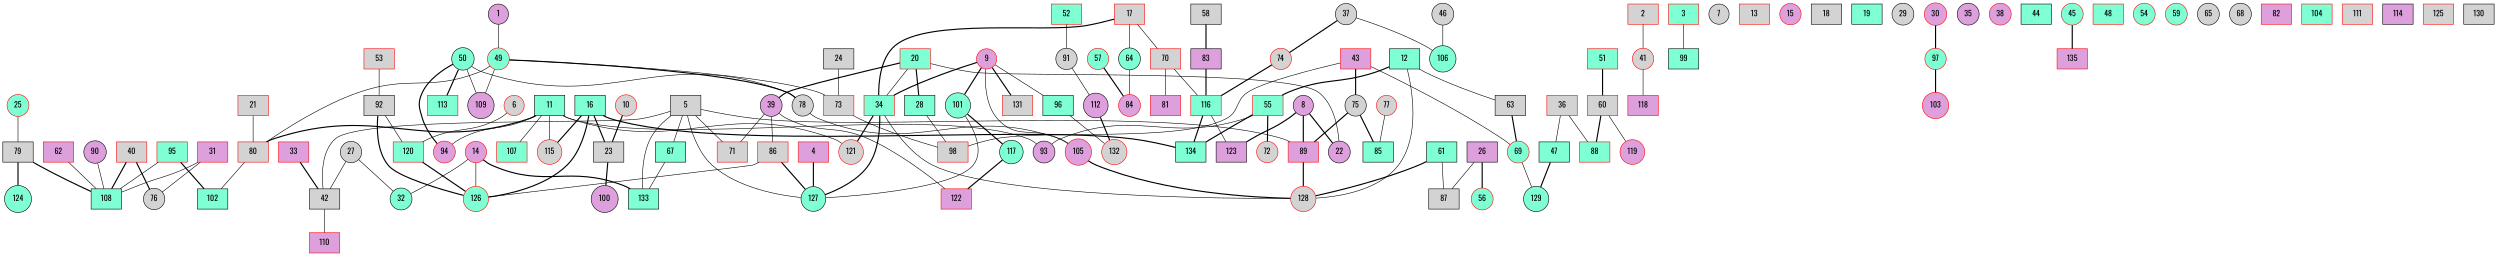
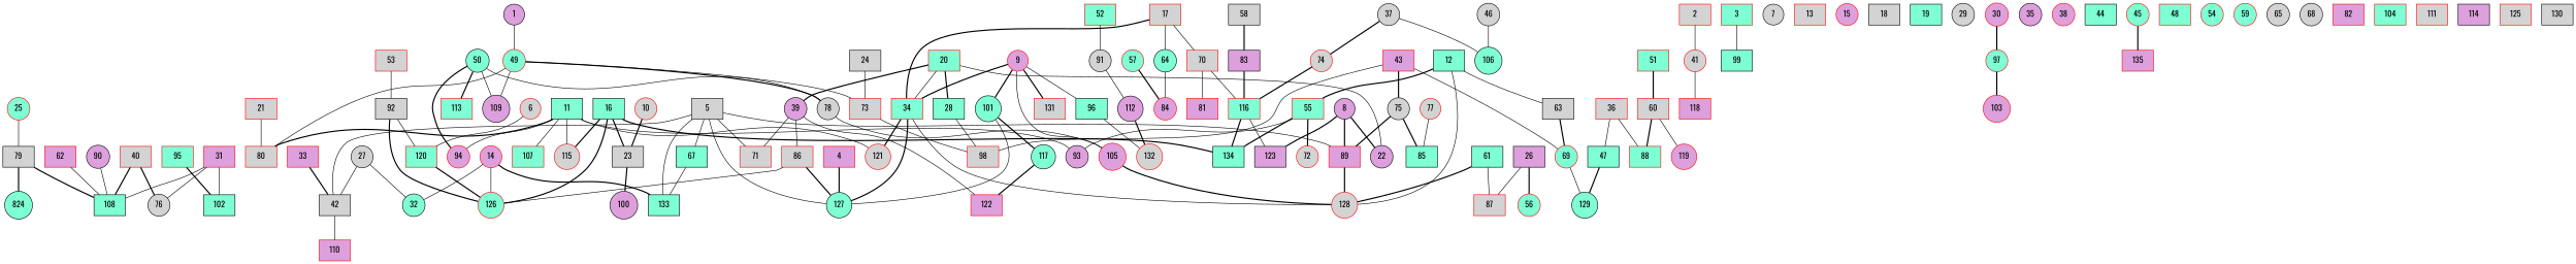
  graph {
    fontname=Oswald
    node [color=red fillcolor=aquamarine fontname=Oswald shape=box style=filled]
    edge [fontname=Oswald style=solid]
    1 [color=black fillcolor=plum shape=circle]
    49 [shape=circle]
    80 [fillcolor=lightgrey]
    73 [fillcolor=lightgrey]
    78 [color=black fillcolor=lightgrey shape=circle]
    109 [color=black fillcolor=plum shape=circle]
    41 [fillcolor=lightgrey shape=circle]
    2 [fillcolor=lightgrey]
    118 [fillcolor=plum]
    3
    99 [color=black]
    4 [fillcolor=plum]
    127 [color=black shape=circle]
    5 [color=black fillcolor=lightgrey]
    42 [color=black fillcolor=lightgrey]
    67 [color=black]
    71 [fillcolor=lightgrey]
    89 [fillcolor=plum]
    133 [color=black]
    110 [fillcolor=plum]
    128 [fillcolor=lightgrey shape=circle]
    6 [fillcolor=lightgrey shape=circle]
    120
    126 [shape=circle]
    7 [color=black fillcolor=lightgrey shape=circle]
    8 [color=black fillcolor=plum shape=circle]
    22 [color=black fillcolor=plum shape=circle]
    123 [color=black fillcolor=plum]
    9 [fillcolor=plum shape=circle]
    34
    96 [color=black]
    101 [color=black shape=circle]
    105 [fillcolor=plum shape=circle]
    131 [fillcolor=lightgrey]
    121 [fillcolor=lightgrey shape=circle]
    132 [fillcolor=lightgrey shape=circle]
    117 [color=black shape=circle]
    10 [fillcolor=lightgrey shape=circle]
    23 [color=black fillcolor=lightgrey]
    100 [color=black fillcolor=plum shape=circle]
    11 [color=black]
    93 [color=black fillcolor=plum shape=circle]
    94 [fillcolor=plum shape=circle]
    107
    115 [fillcolor=lightgrey shape=circle]
    102 [color=black]
    12 [color=black]
    55
    63 [color=black fillcolor=lightgrey]
    134 [color=black]
    72 [fillcolor=lightgrey shape=circle]
    69 [shape=circle]
    13 [fillcolor=lightgrey]
    14 [fillcolor=plum shape=circle]
    32 [color=black shape=circle]
    15 [fillcolor=plum shape=circle]
    16 [color=black]
    17 [fillcolor=lightgrey]
    64 [color=black shape=circle]
    70 [fillcolor=lightgrey]
    84 [fillcolor=plum shape=circle]
    81 [fillcolor=plum]
    116
    18 [color=black fillcolor=lightgrey]
    19 [color=black]
    20
    28 [color=black]
    39 [color=black fillcolor=plum shape=circle]
    98 [fillcolor=lightgrey]
    86 [fillcolor=lightgrey]
    122 [fillcolor=plum]
    21 [fillcolor=lightgrey]
    24 [color=black fillcolor=lightgrey]
    25 [shape=circle]
    79 [color=black fillcolor=lightgrey]
    108 [color=black]
-   124 [color=black shape=circle]
+   124 [color=black shape=circle label=824]
    26 [color=black fillcolor=plum]
    56 [shape=circle]
-   87 [color=black fillcolor=lightgrey]
+   87 [fillcolor=lightgrey]
    27 [color=black fillcolor=lightgrey shape=circle]
    29 [color=black fillcolor=lightgrey shape=circle]
    30 [fillcolor=plum shape=circle]
    97 [shape=circle]
    103 [fillcolor=plum shape=circle]
    31 [fillcolor=plum]
    76 [color=black fillcolor=lightgrey shape=circle]
    33 [fillcolor=plum]
    35 [color=black fillcolor=plum shape=circle]
    47 [color=black]
    36 [fillcolor=lightgrey]
    88
    129 [color=black shape=circle]
    37 [color=black fillcolor=lightgrey shape=circle]
    74 [fillcolor=lightgrey shape=circle]
    106 [color=black shape=circle]
    38 [fillcolor=plum shape=circle]
    40 [fillcolor=lightgrey]
    43 [fillcolor=plum]
    75 [color=black fillcolor=lightgrey shape=circle]
    85 [color=black]
    44 [color=black]
    45 [shape=circle]
    135 [fillcolor=plum]
    46 [color=black fillcolor=lightgrey shape=circle]
    48
    50 [color=black shape=circle]
    113
    51
    60 [fillcolor=lightgrey]
    119 [fillcolor=plum shape=circle]
    52
    91 [color=black fillcolor=lightgrey shape=circle]
    112 [color=black fillcolor=plum shape=circle]
    92 [color=black fillcolor=lightgrey]
    53 [fillcolor=lightgrey]
    54 [shape=circle]
    57 [shape=circle]
    58 [color=black fillcolor=lightgrey]
    83 [color=black fillcolor=plum]
    59 [shape=circle]
    61 [color=black]
    62 [fillcolor=plum]
    65 [color=black fillcolor=lightgrey shape=circle]
    95
    68 [color=black fillcolor=lightgrey shape=circle]
    77 [fillcolor=lightgrey shape=circle]
    82 [fillcolor=plum]
    90 [color=black fillcolor=plum shape=circle]
    104
    111 [fillcolor=lightgrey]
    114 [color=black fillcolor=plum]
    125 [fillcolor=lightgrey]
    130 [color=black fillcolor=lightgrey]
    1 -- 49
    49 -- 80
    49 -- 73
    49 -- 78 [style=bold]
    49 -- 109
-   80 -- 102
+   31 -- 102
    73 -- 98
    78 -- 105
    41 -- 118
    2 -- 41
    3 -- 99
    4 -- 127 [style=bold]
    5 -- 127
    5 -- 42
    5 -- 67
    5 -- 71
    5 -- 89
    5 -- 133
    42 -- 110
    67 -- 133
    89 -- 128 [style=bold]
    6 -- 120
    120 -- 126 [style=bold]
    8 -- 89 [style=bold]
    8 -- 22 [style=bold]
    8 -- 123 [style=bold]
    9 -- 34 [style=bold]
    9 -- 96
    9 -- 101 [style=bold]
    9 -- 105
    9 -- 131 [style=bold]
    34 -- 127 [style=bold]
    34 -- 128
    34 -- 121 [style=bold]
    96 -- 132
    101 -- 127
    101 -- 117 [style=bold]
    105 -- 128 [style=bold]
    117 -- 122 [style=bold]
    10 -- 23 [style=bold]
    23 -- 100 [style=bold]
    11 -- 80 [style=bold]
    11 -- 121
    11 -- 93
    11 -- 94
    11 -- 107
    11 -- 115
    12 -- 128
    12 -- 55 [style=bold]
    12 -- 63
    55 -- 93
    55 -- 134 [style=bold]
    55 -- 72 [style=bold]
    63 -- 69 [style=bold]
    69 -- 129
    14 -- 133 [style=bold]
    14 -- 126
    14 -- 32
    16 -- 126 [style=bold]
    16 -- 23 [style=bold]
    16 -- 115 [style=bold]
    16 -- 134 [style=bold]
    17 -- 34 [style=bold]
    17 -- 64
    17 -- 70
    64 -- 84
    70 -- 81
    70 -- 116
    116 -- 123
    116 -- 134 [style=bold]
    20 -- 22
    20 -- 34
    20 -- 28 [style=bold]
    20 -- 39 [style=bold]
    28 -- 98
    39 -- 71
    39 -- 86
    39 -- 122
    86 -- 127 [style=bold]
    86 -- 126
    21 -- 80
    24 -- 73
    25 -- 79
    79 -- 108 [style=bold]
    79 -- 124 [style=bold]
    26 -- 56 [style=bold]
    26 -- 87
    27 -- 42
    27 -- 32
    30 -- 97 [style=bold]
    97 -- 103 [style=bold]
    31 -- 108
    31 -- 76
    33 -- 42 [style=bold]
    47 -- 129 [style=bold]
    36 -- 47
    36 -- 88
    37 -- 74 [style=bold]
    37 -- 106
    74 -- 116 [style=bold]
    40 -- 108 [style=bold]
    40 -- 76 [style=bold]
    43 -- 69
    43 -- 98
    43 -- 75 [style=bold]
    75 -- 89 [style=bold]
    75 -- 85 [style=bold]
    45 -- 135 [style=bold]
    46 -- 106
    50 -- 78
    50 -- 109
    50 -- 94 [style=bold]
    50 -- 113 [style=bold]
    51 -- 60 [style=bold]
    60 -- 88 [style=bold]
    60 -- 119
    52 -- 91
    91 -- 112
    112 -- 132 [style=bold]
    92 -- 120
    92 -- 126 [style=bold]
    53 -- 92
    57 -- 84 [style=bold]
    58 -- 83 [style=bold]
    83 -- 116 [style=bold]
    61 -- 128 [style=bold]
    61 -- 87
    62 -- 108
    95 -- 102 [style=bold]
-   95 -- 108
    77 -- 85
    90 -- 108
  }
